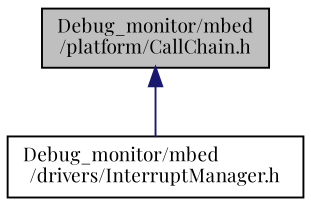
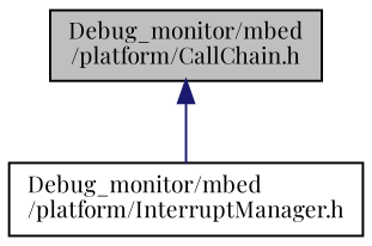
  digraph {
    fontname="Playfair Display"
    node [color=black fontname="Playfair Display" fontsize=10 shape=record style=filled]
    n1 [fillcolor=grey75 fontcolor=black height=0.2 label="Debug_monitor/mbed\l/platform/CallChain.h" width=0.4]
-   n2 [fillcolor=white height=0.2 label="Debug_monitor/mbed\l/drivers/InterruptManager.h" width=0.4]
+   n2 [fillcolor=white height=0.2 label="Debug_monitor/mbed\l/platform/InterruptManager.h" width=0.4]
    n1 -> n2 [color=midnightblue dir=back fontname="Playfair Display" fontsize=10 labelfontname=Helvetica labelfontsize=10 style=solid]
  }
